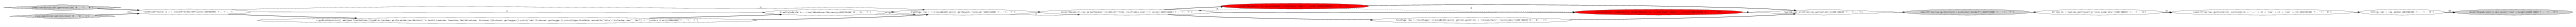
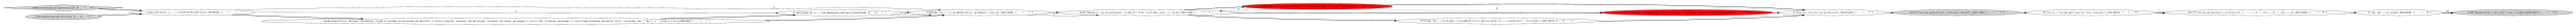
  digraph {
    fontname="Roboto Mono"
    rankdir=LR
    node [fillcolor=white fontname="Roboto Mono" shape=ellipse style=filled]
    edge [fontname="Roboto Mono" style=bold]
    n1 [label="FreeStyleBuild b = r.buildAndAssertSuccess(p)@@@12@@@['0', '0', '1']"]
    n2 [label="HtmlPage rsp = r.createWebClient().getPage(b,\"console\")@@@13@@@['1', '1', '1']"]
    n3 [label="assertEquals(1,rsp.selectNodes(\"//A(@href='http://infradna.com/'(\").size())@@@14@@@['1', '1', '1']"]
    n4 [label="p.getBuildersList().add(new TestBuilder(){public boolean perform(AbstractBuild<?,?> build,Launcher launcher,BuildListener listener){listener.getLogger().print(\"abc\")listener.getLogger().print(HyperlinkNote.encodeTo(\"http://infradna.com/\",\"def\") + \"\")return true}})@@@4@@@['1', '1', '1']"]
    n5 [fillcolor=lightgray label="assertEquals(xml,3,xml.split(\"ooo\").length)@@@21@@@['1', '1', '0']"]
    n6 [fillcolor=lightgray label="completedStatelessLogAnnotation['0', '1', '0']" shape=diamond]
    n7 [label="FreeStyleProject p = r.createFreeStyleProject()@@@3@@@['1', '1', '1']"]
-   n8 [fillcolor=lightgray label="consoleAnnotationFilterOut['0', '0', '1']" shape=diamond]
+   n8 [fillcolor=lightgray label="consoleAnnotationFilterOut['0', '0', '1']"]
    n9 [fillcolor=red label="assertEquals(1,rsp.selectNodes(\"//B(@class='demo'(\").size())@@@15@@@['1', '0', '0']"]
    n10 [fillcolor=red label="assertEquals(1,DomNodeUtil.selectNodes(rsp,\"//B(@class='demo'(\").size())@@@15@@@['0', '1', '0']"]
    n11 [label="TextPage raw = (TextPage)r.createWebClient().goTo(b.getUrl() + \"consoleText\",\"text/plain\")@@@15@@@['0', '0', '1']"]
-   n12 [label="System.out.println(raw.getContent())@@@16@@@['1', '1', '1']" shape=diamond]
+   n12 [label="System.out.println(raw.getContent())@@@16@@@['1', '1', '1']"]
    n13 [label="assertTrue(raw.getContent().contains(nl + \"---\" + nl + \"ooo\" + nl + \"ooo\" + nl))@@@19@@@['1', '1', '0']"]
    n14 [label="String xml = rsp.asXml()@@@20@@@['1', '1', '0']"]
    n15 [fillcolor=lightgray label="assertTrue(raw.getContent().contains(\"abcdef\"))@@@17@@@['1', '1', '1']"]
    n16 [label="String nl = System.getProperty(\"line.separator\")@@@18@@@['1', '1', '0']"]
    n1 -> n2 [label=b style=solid]
    n1 -> n2
    n2 -> n3
    n2 -> n3 [label=b style=solid]
    n3 -> n9
    n3 -> n10
    n3 -> n11
    n4 -> n1
    n4 -> n2
    n6 -> n7
    n7 -> n1 [label=p style=solid]
    n7 -> n2 [label=p style=solid]
    n7 -> n4
    n8 -> n7
    n9 -> n3 [label=0 style=dashed]
    n9 -> n10 [label=0 style=dashed]
    n9 -> n12
    n10 -> n12
    n11 -> n12
    n12 -> n15
    n13 -> n14
    n14 -> n5 [label=xml style=solid]
    n14 -> n5
    n15 -> n16
    n16 -> n13 [label=nl style=solid]
    n16 -> n13
  }
